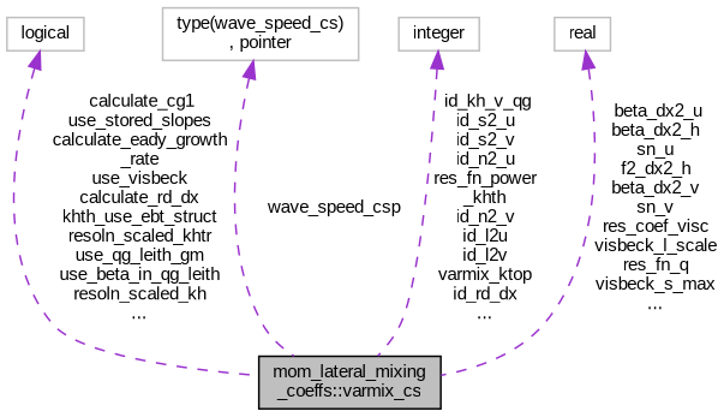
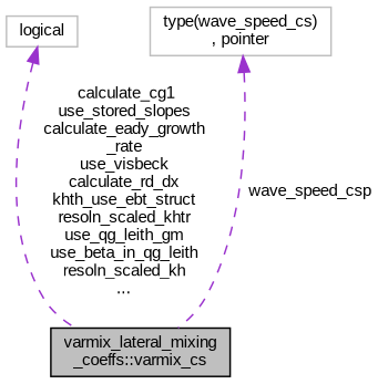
  digraph {
    fontname="Liberation Sans"
    node [color=grey75 fillcolor=white fontname="Liberation Sans" fontsize=10 shape=record style=filled]
    edge [color=darkorchid3 dir=back fontname="Liberation Sans" fontsize=10 labelfontname=Helvetica labelfontsize=10 style=dashed]
-   n1 [color=black fillcolor=grey75 fontcolor=black height=0.2 label="mom_lateral_mixing\l_coeffs::varmix_cs" width=0.4]
+   n1 [color=black fillcolor=grey75 fontcolor=black height=0.2 label="varmix_lateral_mixing\l_coeffs::varmix_cs" width=0.4]
    n2 [height=0.2 label=logical width=0.4]
    n3 [height=0.2 label="type(wave_speed_cs)\l, pointer" width=0.4]
-   n4 [height=0.2 label=integer width=0.4]
-   n5 [height=0.2 label=real width=0.4]
    n2 -> n1 [label=" calculate_cg1\nuse_stored_slopes\ncalculate_eady_growth\l_rate\nuse_visbeck\ncalculate_rd_dx\nkhth_use_ebt_struct\nresoln_scaled_khtr\nuse_qg_leith_gm\nuse_beta_in_qg_leith\nresoln_scaled_kh\n..."]
    n3 -> n1 [label=" wave_speed_csp"]
-   n4 -> n1 [label=" id_kh_v_qg\nid_s2_u\nid_s2_v\nid_n2_u\nres_fn_power\l_khth\nid_n2_v\nid_l2u\nid_l2v\nvarmix_ktop\nid_rd_dx\n..."]
-   n5 -> n1 [label=" beta_dx2_u\nbeta_dx2_h\nsn_u\nf2_dx2_h\nbeta_dx2_v\nsn_v\nres_coef_visc\nvisbeck_l_scale\nres_fn_q\nvisbeck_s_max\n..."]
  }
